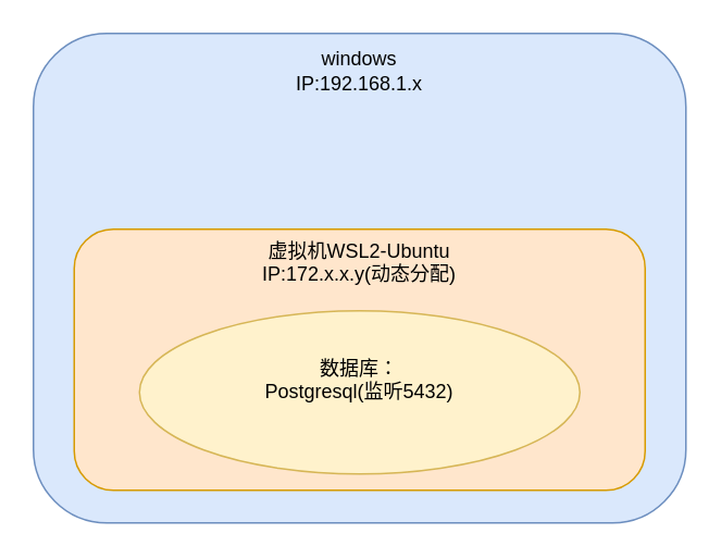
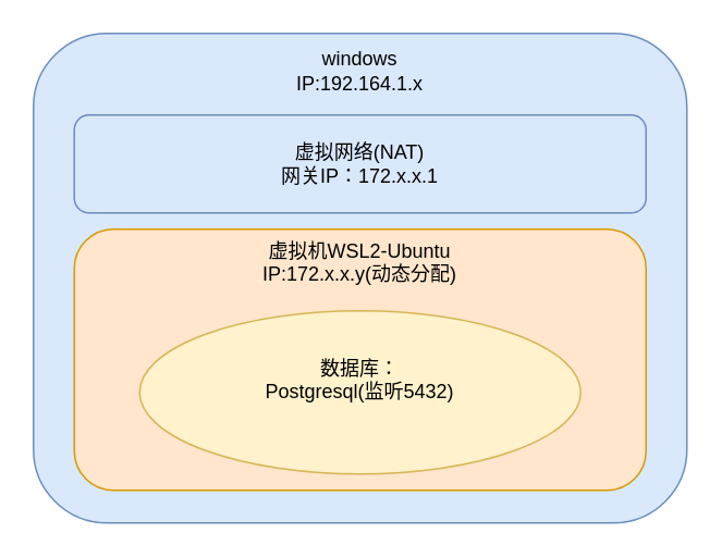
  <mxCell id="0" />
  <mxCell id="1" parent="0" />
- <mxCell id="2" value="&lt;br&gt;windows&lt;div&gt;IP:192.168.1.x&lt;/div&gt;" style="rounded=1;whiteSpace=wrap;html=1;labelBorderColor=none;labelPosition=center;verticalLabelPosition=middle;align=center;verticalAlign=top;spacing=-10;fillColor=#dae8fc;strokeColor=#6c8ebf;" vertex="1" parent="1"><mxGeometry x="20" y="20" width="400" height="300" as="geometry" /></mxCell>
+ <mxCell id="2" value="&lt;br&gt;windows&lt;div&gt;IP:192.164.1.x&lt;/div&gt;" style="rounded=1;whiteSpace=wrap;html=1;labelBorderColor=none;labelPosition=center;verticalLabelPosition=middle;align=center;verticalAlign=top;spacing=-10;fillColor=#dae8fc;strokeColor=#6c8ebf;" vertex="1" parent="1"><mxGeometry x="20" y="20" width="400" height="300" as="geometry" /></mxCell>
+ <mxCell id="3" value="虚拟网络(NAT)&lt;div&gt;网关IP：172.x.x.1&lt;/div&gt;" style="rounded=1;whiteSpace=wrap;html=1;fillColor=#dae8fc;strokeColor=#6c8ebf;" vertex="1" parent="1"><mxGeometry x="45" y="70" width="350" height="60" as="geometry" /></mxCell>
  <mxCell id="4" value="虚拟机WSL2-Ubuntu&lt;div&gt;IP:172.x.x.y(动态分配)&lt;br&gt;&lt;div&gt;&lt;br&gt;&lt;/div&gt;&lt;/div&gt;" style="rounded=1;whiteSpace=wrap;html=1;labelPosition=center;verticalLabelPosition=middle;align=center;verticalAlign=top;fillColor=#ffe6cc;strokeColor=#d79b00;" vertex="1" parent="1"><mxGeometry x="45" y="140" width="350" height="160" as="geometry" /></mxCell>
  <mxCell id="5" value="数据库：&lt;div&gt;Postgresql(监听5432)&lt;div&gt;&lt;br&gt;&lt;/div&gt;&lt;/div&gt;" style="ellipse;whiteSpace=wrap;html=1;fillColor=#fff2cc;strokeColor=#d6b656;" vertex="1" parent="1"><mxGeometry x="85" y="190" width="270" height="100" as="geometry" /></mxCell>
